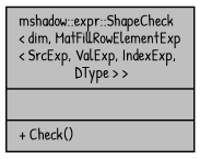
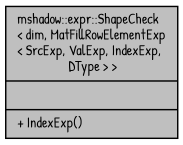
  digraph {
    fontname="Patrick Hand"
-   n1 [color=black fillcolor=grey75 fontcolor=black fontname="Patrick Hand" fontsize=10 height=0.2 label="{mshadow::expr::ShapeCheck\l\< dim, MatFillRowElementExp\l\< SrcExp, ValExp, IndexExp,\l DType \> \>\n||+ Check()\l}" shape=record style=filled width=0.4]
+   n1 [color=black fillcolor=grey75 fontcolor=black fontname="Patrick Hand" fontsize=10 height=0.2 label="{mshadow::expr::ShapeCheck\l\< dim, MatFillRowElementExp\l\< SrcExp, ValExp, IndexExp,\l DType \> \>\n||+ IndexExp()\l}" shape=record style=filled width=0.4]
  }
